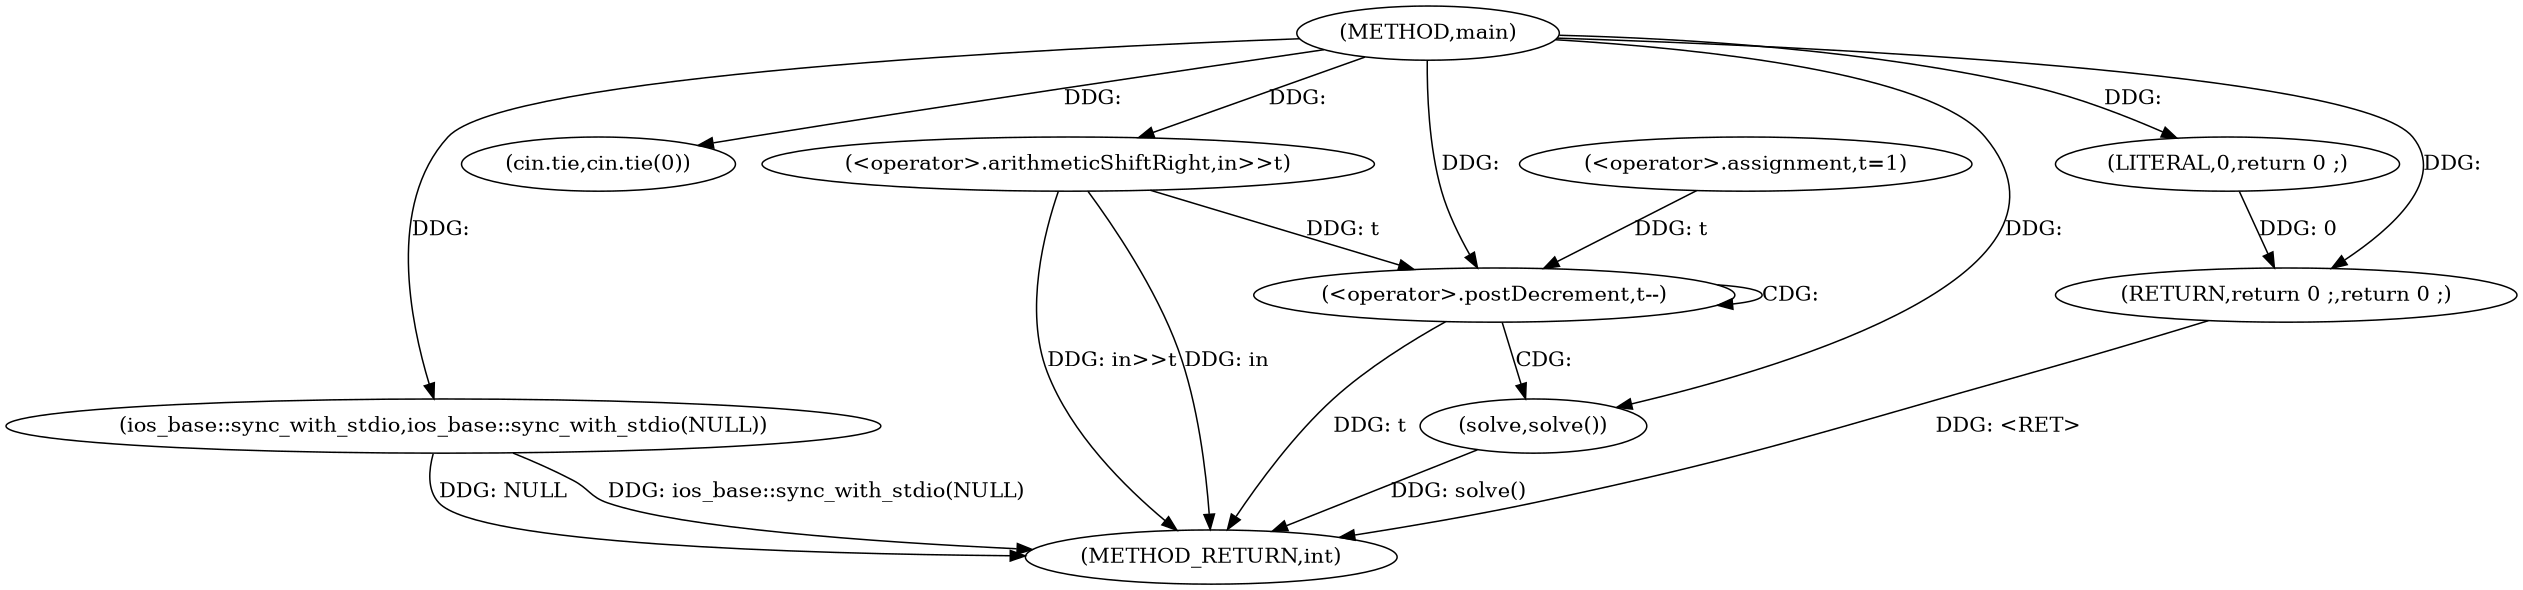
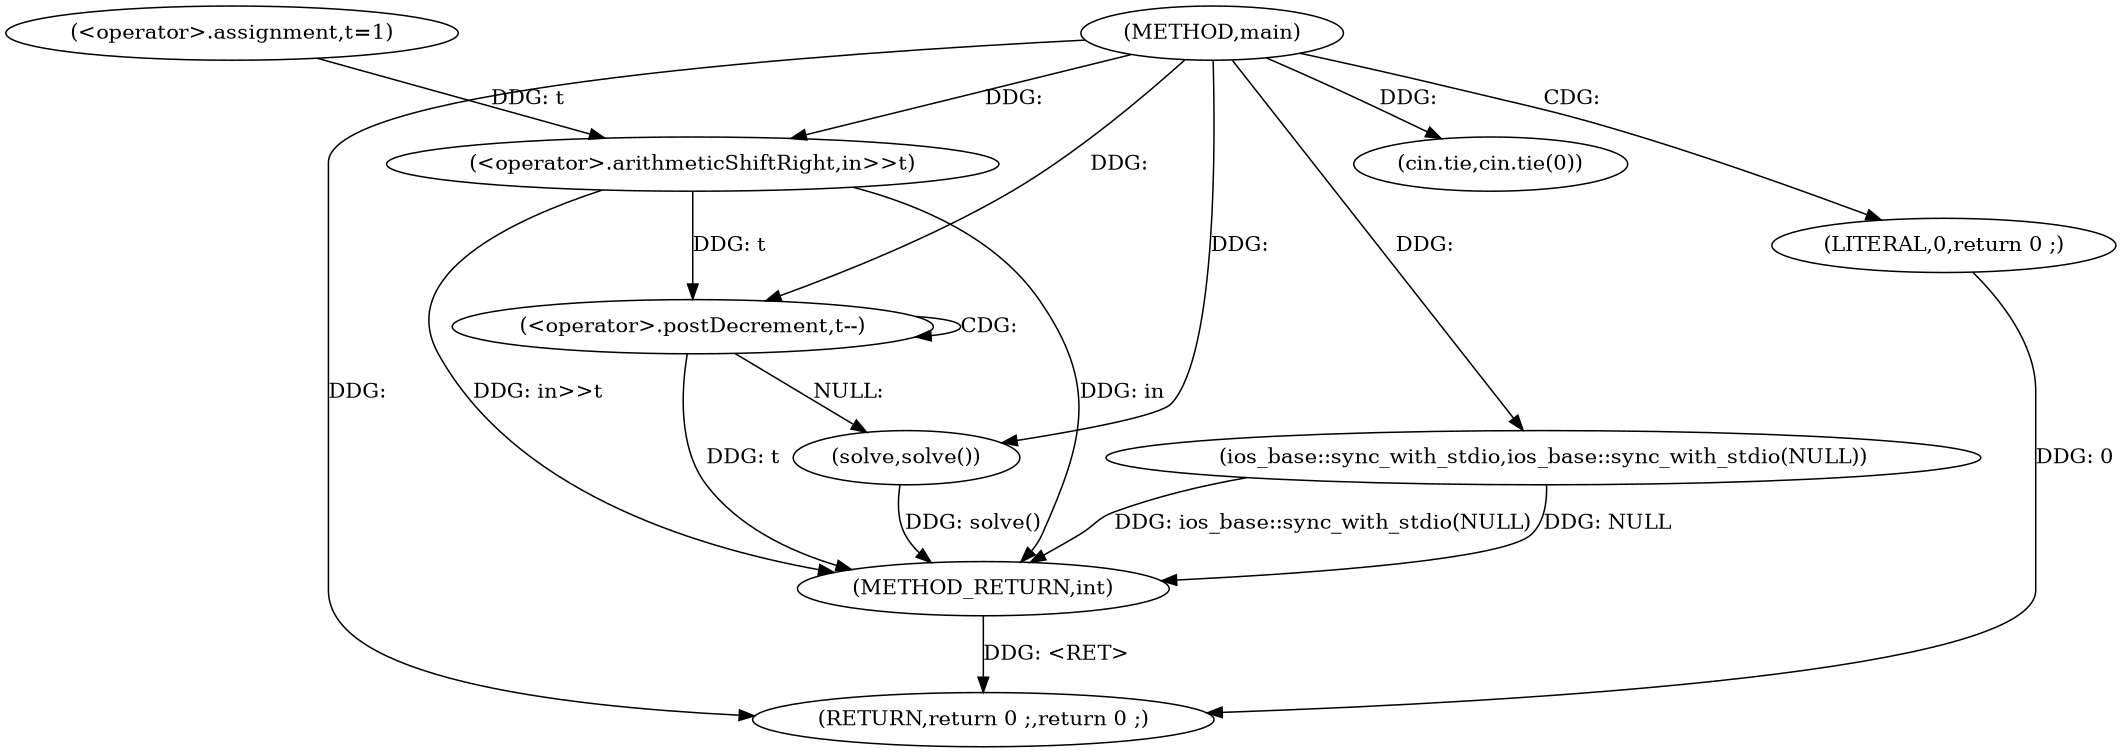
  digraph {
    n1 [label="(METHOD,main)"]
    n2 [label="(ios_base::sync_with_stdio,ios_base::sync_with_stdio(NULL))"]
    n3 [label="(cin.tie,cin.tie(0))"]
    n4 [label="(<operator>.arithmeticShiftRight,in>>t)"]
    n5 [label="(RETURN,return 0 ;,return 0 ;)"]
    n6 [label="(<operator>.postDecrement,t--)"]
    n7 [label="(LITERAL,0,return 0 ;)"]
    n8 [label="(solve,solve())"]
    n9 [label="(METHOD_RETURN,int)"]
    n10 [label="(<operator>.assignment,t=1)"]
    n1 -> n2 [label="DDG: "]
    n1 -> n3 [label="DDG: "]
    n1 -> n4 [label="DDG: "]
    n1 -> n5 [label="DDG: "]
    n1 -> n6 [label="DDG: "]
-   n1 -> n7 [label="DDG: "]
+   n1 -> n7 [label="CDG: "]
    n1 -> n8 [label="DDG: "]
    n2 -> n9 [label="DDG: ios_base::sync_with_stdio(NULL)"]
    n2 -> n9 [label="DDG: NULL"]
    n4 -> n6 [label="DDG: t"]
    n4 -> n9 [label="DDG: in>>t"]
    n4 -> n9 [label="DDG: in"]
-   n5 -> n9 [label="DDG: <RET>"]
+   n9 -> n5 [label="DDG: <RET>"]
    n6 -> n6 [label="CDG: "]
-   n6 -> n8 [label="CDG: "]
+   n6 -> n8 [label="NULL: "]
    n6 -> n9 [label="DDG: t"]
    n7 -> n5 [label="DDG: 0"]
    n8 -> n9 [label="DDG: solve()"]
-   n10 -> n6 [label="DDG: t"]
+   n10 -> n4 [label="DDG: t"]
  }
